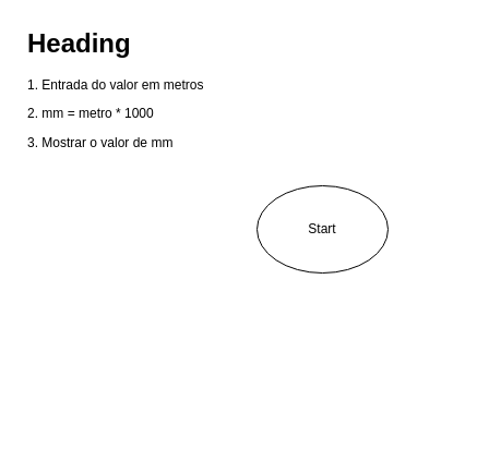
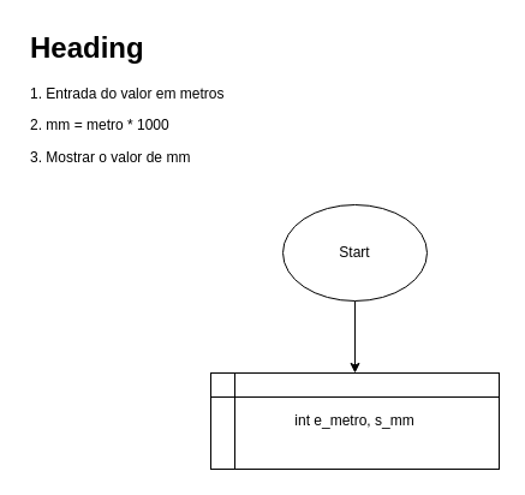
  <mxCell id="0" />
  <mxCell id="1" parent="0" />
  <mxCell id="2" value="&lt;h1&gt;Heading&lt;/h1&gt;&lt;p&gt;1. Entrada do valor em metros&lt;/p&gt;&lt;p&gt;2. mm = metro * 1000&lt;/p&gt;&lt;p&gt;3. Mostrar o valor de mm&lt;/p&gt;" style="text;html=1;strokeColor=none;fillColor=none;spacing=5;spacingTop=-20;whiteSpace=wrap;overflow=hidden;rounded=0;" vertex="1" parent="1"><mxGeometry x="20" y="20" width="190" height="120" as="geometry" /></mxCell>
+ <mxCell id="3" style="edgeStyle=orthogonalEdgeStyle;rounded=0;orthogonalLoop=1;jettySize=auto;html=1;exitX=0.5;exitY=1;exitDx=0;exitDy=0;entryX=0.5;entryY=0;entryDx=0;entryDy=0;" edge="1" parent="1" source="4" target="5"><mxGeometry relative="1" as="geometry" /></mxCell>
  <mxCell id="4" value="Start" style="ellipse;whiteSpace=wrap;html=1;" vertex="1" parent="1"><mxGeometry x="235" y="170" width="120" height="80" as="geometry" /></mxCell>
+ <mxCell id="5" value="int e_metro, s_mm" style="shape=internalStorage;whiteSpace=wrap;html=1;backgroundOutline=1;" vertex="1" parent="1"><mxGeometry x="175" y="310" width="240" height="80" as="geometry" /></mxCell>
